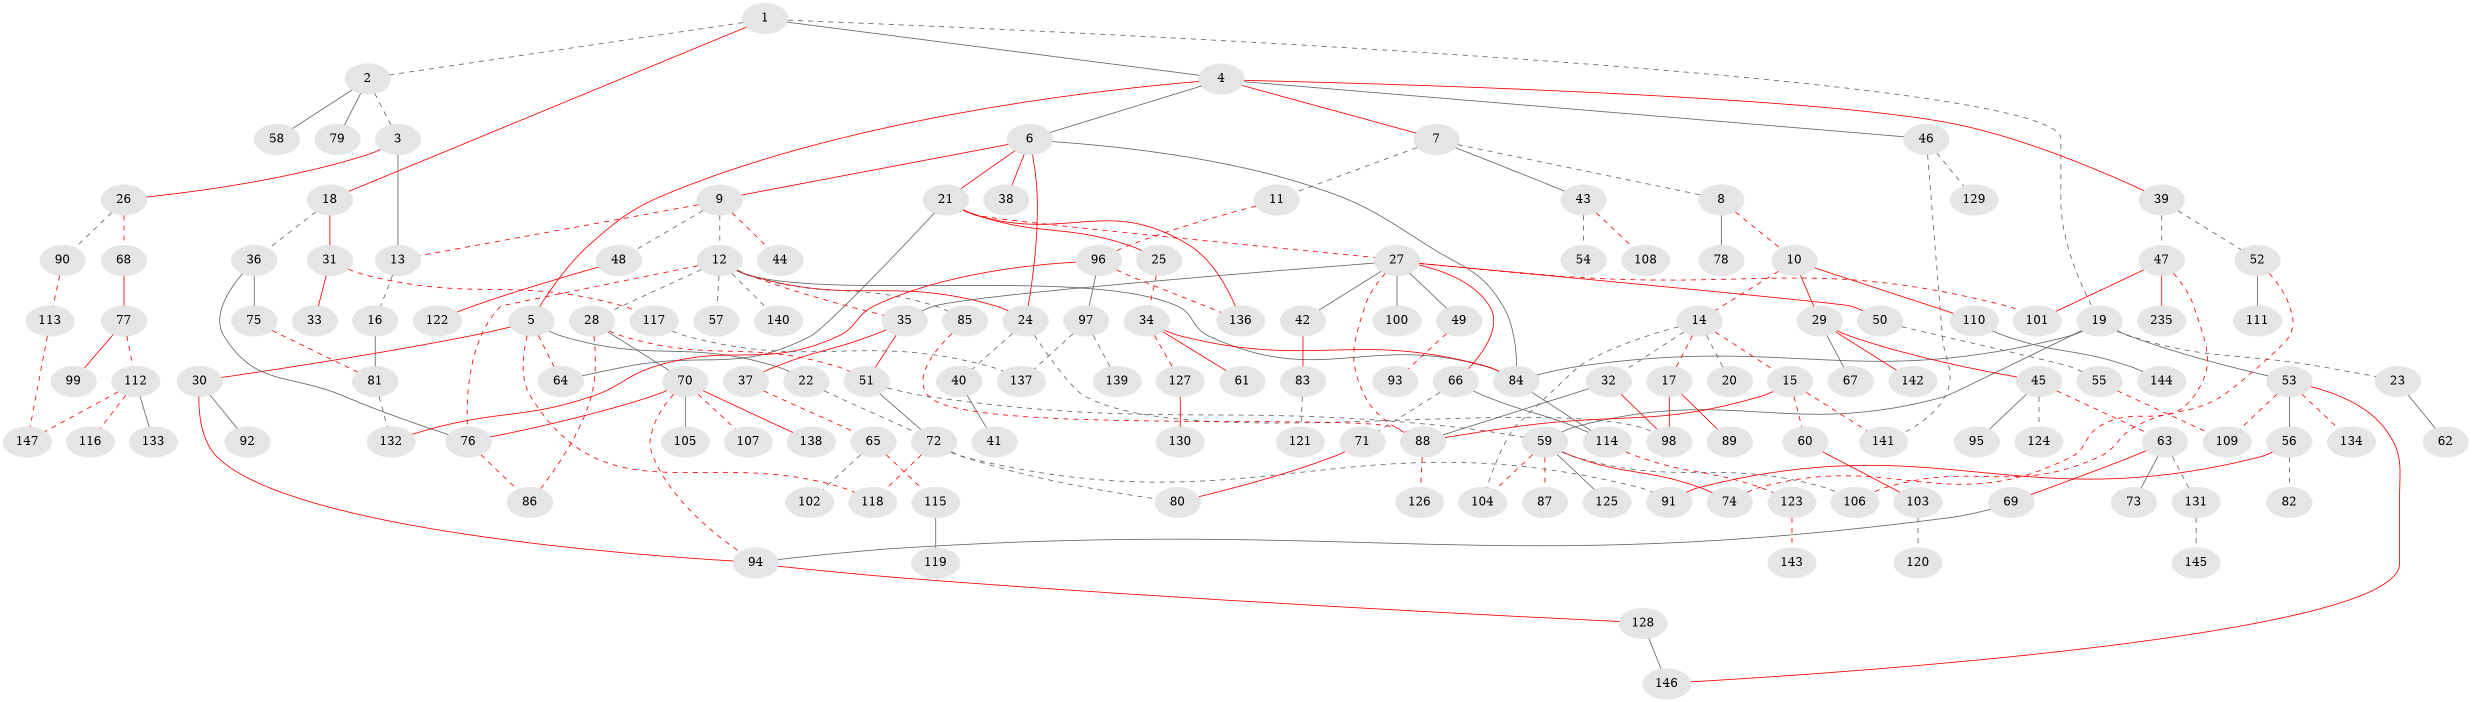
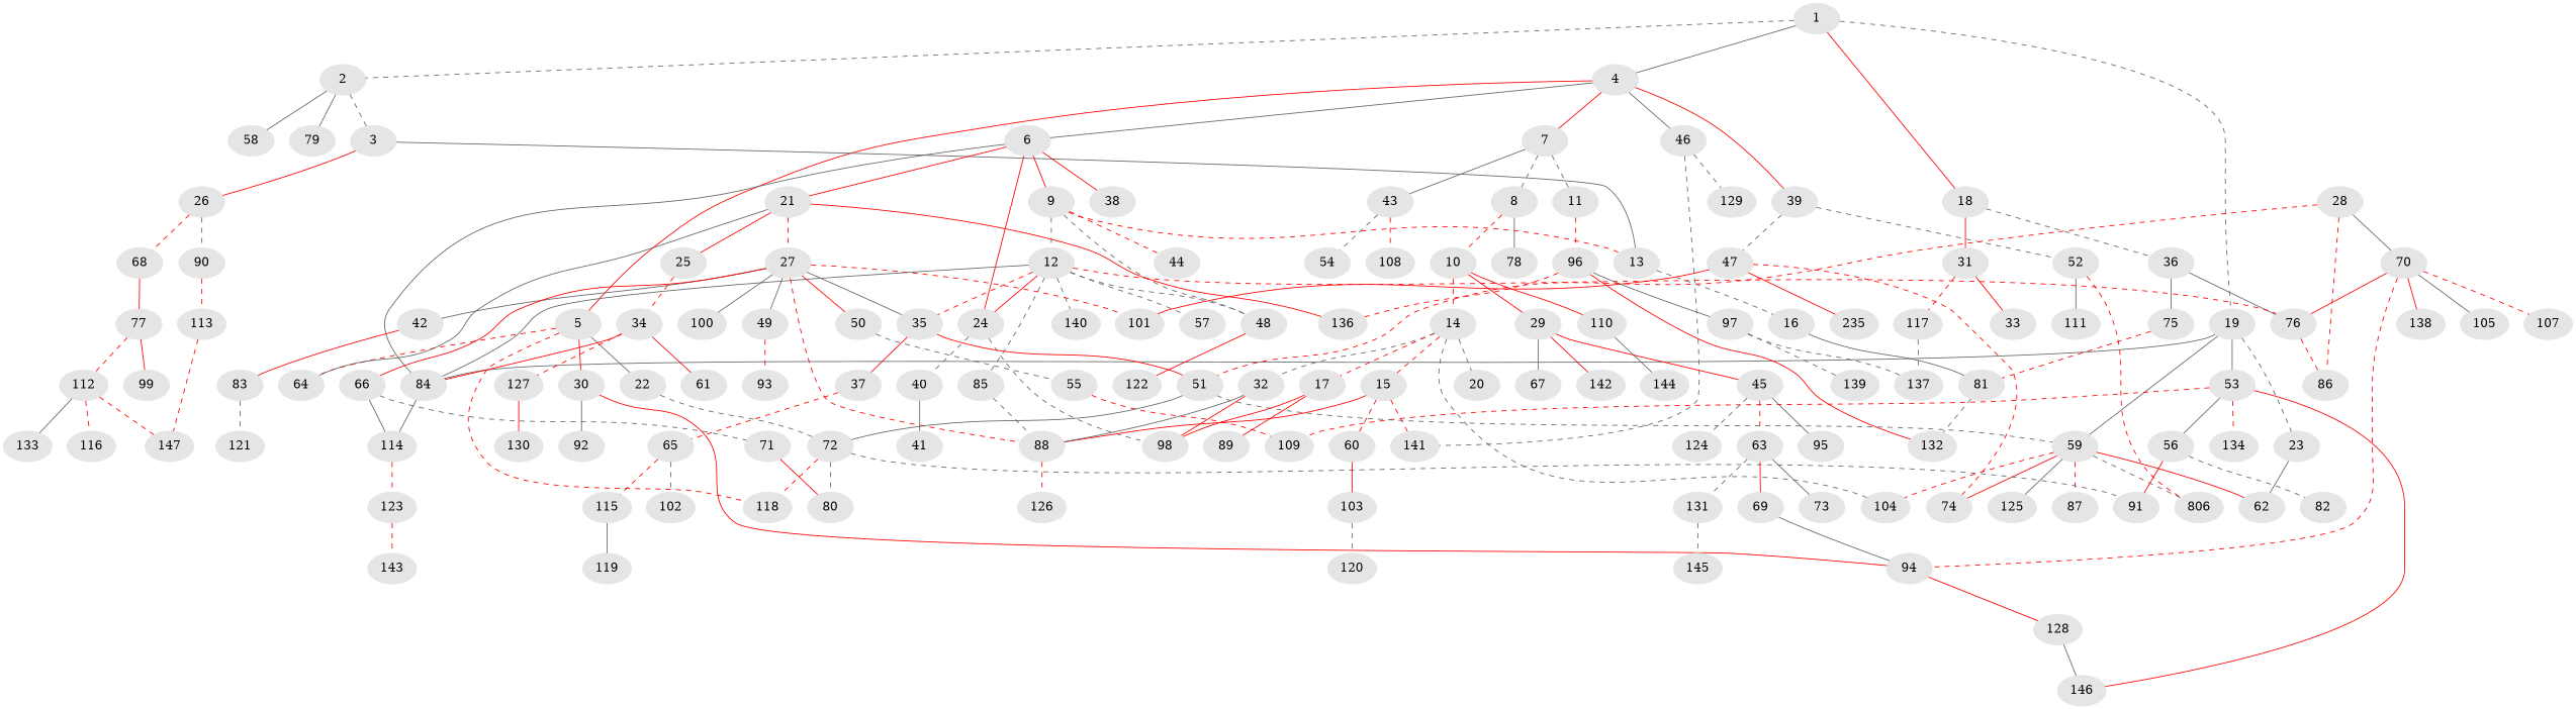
  graph {
    fontname="DejaVu Serif"
    node [color=gray90 fontname="DejaVu Serif" style=filled]
    edge [color=red fontname="DejaVu Serif" style=dashed]
    1
    2
    4
    18
    19
    3
    58
    79
    5
    6
    7
    39
    46
    31
    36
    84
    23
    53
    59
    13
    26
    16
    68
    90
    22
    30
    64
    118
    9
    21
    24
    38
    8
    11
    43
    47
    52
    141
    129
    72
    92
    94
    12
    44
    48
    25
    27
    136
    98
    40
    114
    10
    78
    96
    54
    108
    14
    29
    110
    28
    35
    57
    76
    85
    140
    122
    15
    17
    20
    32
    104
    142
    45
    67
    144
    132
    97
    51
    70
    86
    37
    88
    81
    60
    89
    103
    126
    33
    117
    75
    62
    56
    109
    134
    146
    74
-   106
+   106 [label=806]
    87
    125
    34
    42
    49
    50
    66
    100
    101
    91
    80
    41
    61
    127
    77
    113
    83
    93
    55
    71
    105
    107
    138
    63
    95
    124
    128
    137
    130
    65
    102
    115
    n130 [label=235]
    111
    121
    69
    73
    131
    82
    120
    145
    119
    123
    99
    112
    116
    133
    147
    139
    143
    1 -- 2 [color=gray40]
    1 -- 4 [color=gray40 style=solid]
    1 -- 18 [style=solid]
    1 -- 19 [color=gray40]
    2 -- 3 [color=gray40]
    2 -- 58 [color=gray40 style=solid]
    2 -- 79 [color=gray40 style=solid]
    4 -- 5 [style=solid]
    4 -- 6 [color=gray40 style=solid]
    4 -- 7 [style=solid]
    4 -- 39 [style=solid]
    4 -- 46 [color=gray40 style=solid]
    18 -- 31 [style=solid]
    18 -- 36 [color=gray40]
    19 -- 84 [color=gray40 style=solid]
    19 -- 23 [color=gray40]
    19 -- 53 [color=gray40 style=solid]
    19 -- 59 [color=gray40 style=solid]
    3 -- 13 [color=gray40 style=solid]
    3 -- 26 [style=solid]
    5 -- 22 [color=gray40 style=solid]
    5 -- 30 [style=solid]
    5 -- 64
    5 -- 118
    6 -- 84 [color=gray40 style=solid]
    6 -- 9 [style=solid]
    6 -- 21 [style=solid]
    6 -- 24 [style=solid]
    6 -- 38 [style=solid]
    7 -- 8 [color=gray40]
    7 -- 11 [color=gray40]
    7 -- 43 [color=gray40 style=solid]
    39 -- 47 [color=gray40]
    39 -- 52 [color=gray40]
    46 -- 141 [color=gray40]
    46 -- 129 [color=gray40]
    31 -- 33 [style=solid]
    31 -- 117
    36 -- 76 [color=gray40 style=solid]
    36 -- 75 [color=gray40 style=solid]
    84 -- 114 [color=gray40 style=solid]
    23 -- 62 [color=gray40 style=solid]
    53 -- 56 [color=gray40 style=solid]
    53 -- 109
    53 -- 134
    53 -- 146 [style=solid]
    59 -- 104
+   59 -- 62 [style=solid]
    59 -- 74 [style=solid]
    59 -- 106 [color=gray40]
    59 -- 87
    59 -- 125 [color=gray40 style=solid]
    13 -- 16 [color=gray40]
    26 -- 68
    26 -- 90 [color=gray40]
    16 -- 81 [color=gray40 style=solid]
    68 -- 77 [style=solid]
    90 -- 113
    22 -- 72 [color=gray40]
    30 -- 92 [color=gray40 style=solid]
    30 -- 94 [style=solid]
    9 -- 13
    9 -- 12 [color=gray40]
    9 -- 44
    9 -- 48 [color=gray40]
    21 -- 64 [color=gray40 style=solid]
    21 -- 25 [style=solid]
    21 -- 27
    21 -- 136 [style=solid]
    24 -- 98 [color=gray40]
    24 -- 40 [color=gray40]
    8 -- 10
    8 -- 78 [color=gray40 style=solid]
    11 -- 96
    43 -- 54 [color=gray40]
    43 -- 108
    47 -- 74
    47 -- 101 [style=solid]
    47 -- n130 [style=solid]
    52 -- 106
    52 -- 111 [color=gray40 style=solid]
    72 -- 118
    72 -- 91 [color=gray40]
    72 -- 80 [color=gray40]
    94 -- 128 [style=solid]
    12 -- 84 [color=gray40 style=solid]
    12 -- 24 [style=solid]
-   12 -- 28 [color=gray40]
+   12 -- 48 [color=gray40]
    12 -- 35
    12 -- 57 [color=gray40]
    12 -- 76
    12 -- 85 [color=gray40]
    12 -- 140 [color=gray40]
    48 -- 122 [style=solid]
    25 -- 34
    27 -- 35 [color=gray40 style=solid]
    27 -- 88
    27 -- 42 [color=gray40 style=solid]
    27 -- 49 [color=gray40 style=solid]
    27 -- 50 [style=solid]
    27 -- 66 [style=solid]
    27 -- 100 [color=gray40 style=solid]
    27 -- 101
    40 -- 41 [color=gray40 style=solid]
    114 -- 123
    10 -- 14
    10 -- 29 [style=solid]
    10 -- 110 [style=solid]
    96 -- 136
    96 -- 132 [style=solid]
    96 -- 97 [color=gray40 style=solid]
    14 -- 15
    14 -- 17
    14 -- 20 [color=gray40]
    14 -- 32 [color=gray40]
    14 -- 104 [color=gray40]
    29 -- 142 [style=solid]
    29 -- 45 [style=solid]
    29 -- 67 [color=gray40 style=solid]
    110 -- 144 [color=gray40 style=solid]
    28 -- 51
    28 -- 70 [color=gray40 style=solid]
    28 -- 86
    35 -- 51 [style=solid]
    35 -- 37 [style=solid]
    76 -- 86
-   85 -- 88
+   85 -- 88 [color=gray40]
    15 -- 141
    15 -- 88 [style=solid]
    15 -- 60
    17 -- 98 [style=solid]
    17 -- 89 [style=solid]
    32 -- 98 [style=solid]
    32 -- 88 [color=gray40 style=solid]
    45 -- 63
    45 -- 95 [color=gray40 style=solid]
    45 -- 124 [color=gray40]
    97 -- 137 [color=gray40]
    97 -- 139 [color=gray40]
    51 -- 59 [color=gray40]
    51 -- 72 [color=gray40 style=solid]
    70 -- 94
    70 -- 76 [style=solid]
    70 -- 105 [color=gray40 style=solid]
    70 -- 107
    70 -- 138 [style=solid]
    37 -- 65
    88 -- 126
    81 -- 132 [color=gray40]
    60 -- 103 [style=solid]
    103 -- 120 [color=gray40]
    117 -- 137 [color=gray40]
    75 -- 81
    56 -- 91 [style=solid]
    56 -- 82 [color=gray40]
    34 -- 84 [style=solid]
    34 -- 61 [style=solid]
    34 -- 127
    42 -- 83 [style=solid]
    49 -- 93
    50 -- 55 [color=gray40]
    66 -- 114 [color=gray40 style=solid]
    66 -- 71 [color=gray40]
    127 -- 130 [style=solid]
    77 -- 99 [style=solid]
    77 -- 112
    113 -- 147
    83 -- 121 [color=gray40]
    55 -- 109
    71 -- 80 [style=solid]
    63 -- 69 [style=solid]
    63 -- 73 [color=gray40 style=solid]
    63 -- 131 [color=gray40]
    128 -- 146 [color=gray40 style=solid]
    65 -- 102 [color=gray40]
    65 -- 115
    115 -- 119 [color=gray40 style=solid]
    69 -- 94 [color=gray40 style=solid]
    131 -- 145 [color=gray40]
    123 -- 143
    112 -- 116
    112 -- 133 [color=gray40 style=solid]
    112 -- 147
  }
